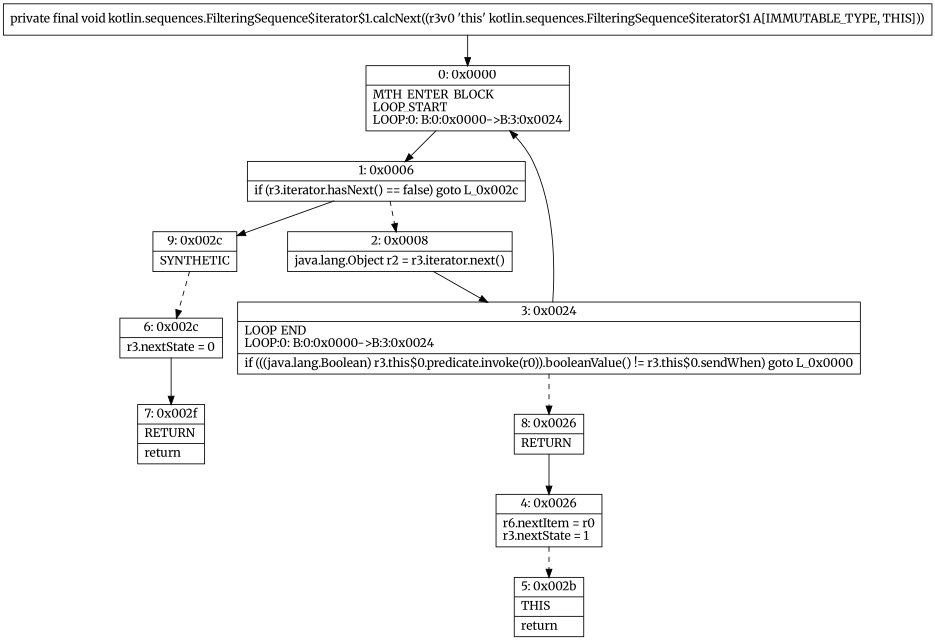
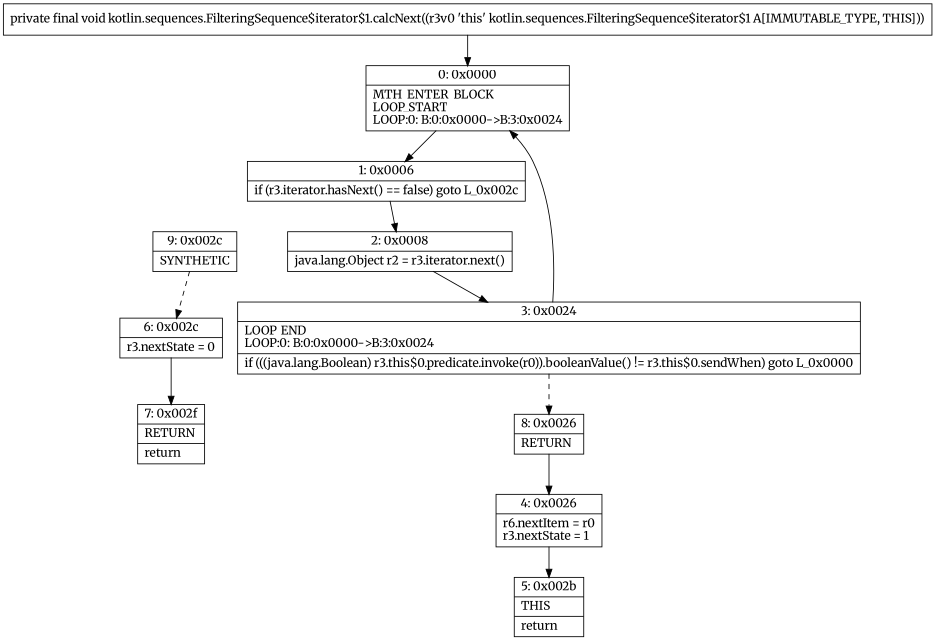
  digraph {
    fontname=Merriweather
    node [fontname=Merriweather shape=record]
    edge [fontname=Merriweather]
    n1 [label="{0\:\ 0x0000|MTH_ENTER_BLOCK\lLOOP_START\lLOOP:0: B:0:0x0000\-\>B:3:0x0024\l}"]
    n2 [label="{1\:\ 0x0006|if (r3.iterator.hasNext() == false) goto L_0x002c\l}"]
    n3 [label="{2\:\ 0x0008|java.lang.Object r2 = r3.iterator.next()\l}"]
    n4 [label="{9\:\ 0x002c|SYNTHETIC\l}"]
    n5 [label="{3\:\ 0x0024|LOOP_END\lLOOP:0: B:0:0x0000\-\>B:3:0x0024\l|if (((java.lang.Boolean) r3.this$0.predicate.invoke(r0)).booleanValue() != r3.this$0.sendWhen) goto L_0x0000\l}"]
    n6 [label="{6\:\ 0x002c|r3.nextState = 0\l}"]
    n7 [label="{8\:\ 0x0026|RETURN\l}"]
    n8 [label="{4\:\ 0x0026|r6.nextItem = r0\lr3.nextState = 1\l}"]
    n9 [label="{5\:\ 0x002b|THIS\l|return\l}"]
    n10 [label="{7\:\ 0x002f|RETURN\l|return\l}"]
    n11 [label="{private final void kotlin.sequences.FilteringSequence$iterator$1.calcNext((r3v0 'this' kotlin.sequences.FilteringSequence$iterator$1 A[IMMUTABLE_TYPE, THIS])) }"]
    n1 -> n2
-   n2 -> n3 [style=dashed]
-   n2 -> n4
+   n2 -> n3 [style=solid]
    n3 -> n5
    n4 -> n6 [style=dashed]
    n5 -> n1
    n5 -> n7 [style=dashed]
    n6 -> n10
    n7 -> n8
-   n8 -> n9 [style=dashed]
+   n8 -> n9
    n11 -> n1
  }
